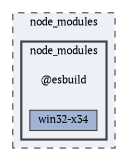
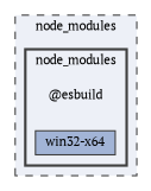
  digraph {
    compound=true
    rankdir=LR
    fontname="PT Serif"
    node [fontname="PT Serif" fontsize=10]
    n1 [height=0.2 label="@esbuild" shape=plaintext width=0.4]
-   n2 [color=grey25 fillcolor="#a2b4d6" height=0.2 label="win32-x34" shape=box style=filled width=0.4]
+   n2 [color=grey25 fillcolor="#a2b4d6" height=0.2 label="win32-x64" shape=box style=filled width=0.4]
    subgraph cluster_1 {
      bgcolor="#edf0f7"
      fontsize=10
      label=node_modules
      pencolor=grey25
      style="filled,dashed"
      subgraph cluster_2 {
        bgcolor="#edf0f7"
        fontsize=10
        pencolor=grey25
        style="filled,bold"
        n1
        n2
      }
    }
  }
